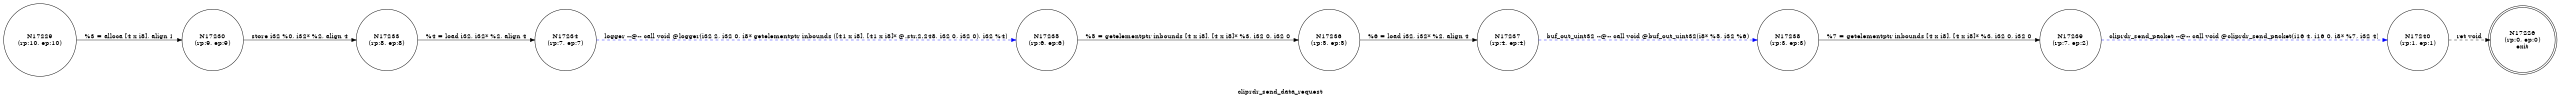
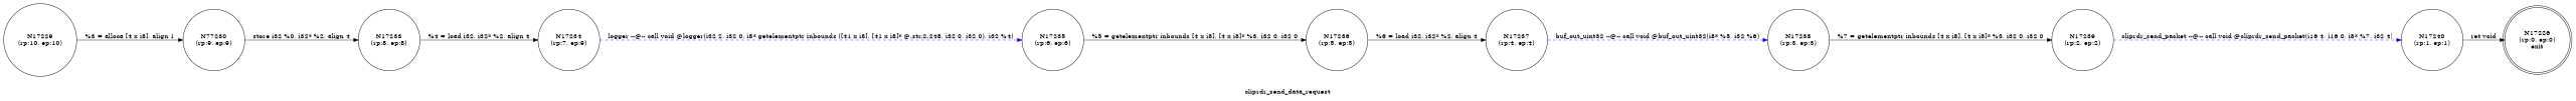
  digraph {
    label=cliprdr_send_data_request
    rankdir=LR
    node [shape=circle]
    n1 [label="N17226\n(rp:0, ep:0)\nexit" shape=doublecircle]
    n2 [label="N17229\n(rp:10, ep:10)"]
-   n3 [label="N17230\n(rp:9, ep:9)"]
+   n3 [label="N77230\n(rp:9, ep:9)"]
    n4 [label="N17233\n(rp:8, ep:8)"]
-   n5 [label="N17234\n(rp:7, ep:7)"]
+   n5 [label="N17234\n(rp:7, ep:9)"]
    n6 [label="N17235\n(rp:6, ep:6)"]
    n7 [label="N17236\n(rp:5, ep:5)"]
    n8 [label="N17237\n(rp:4, ep:4)"]
    n9 [label="N17238\n(rp:3, ep:3)"]
-   n10 [label="N17239\n(rp:7, ep:2)"]
+   n10 [label="N17239\n(rp:2, ep:2)"]
    n11 [label="N17240\n(rp:1, ep:1)"]
    n2 -> n3 [label="%3 = alloca [4 x i8], align 1"]
    n3 -> n4 [label="store i32 %0, i32* %2, align 4"]
    n4 -> n5 [label="%4 = load i32, i32* %2, align 4"]
    n5 -> n6 [color=blue label="logger --@-- call void @logger(i32 2, i32 0, i8* getelementptr inbounds ([41 x i8], [41 x i8]* @.str.2.248, i32 0, i32 0), i32 %4)" style=dashed]
    n6 -> n7 [label="%5 = getelementptr inbounds [4 x i8], [4 x i8]* %3, i32 0, i32 0"]
    n7 -> n8 [label="%6 = load i32, i32* %2, align 4"]
    n8 -> n9 [color=blue label="buf_out_uint32 --@-- call void @buf_out_uint32(i8* %5, i32 %6)" style=dashed]
    n9 -> n10 [label="%7 = getelementptr inbounds [4 x i8], [4 x i8]* %3, i32 0, i32 0"]
    n10 -> n11 [color=blue label="cliprdr_send_packet --@-- call void @cliprdr_send_packet(i16 4, i16 0, i8* %7, i32 4)" style=dashed]
-   n11 -> n1 [label="ret void" style=dashed]
+   n11 -> n1 [label="ret void"]
  }
